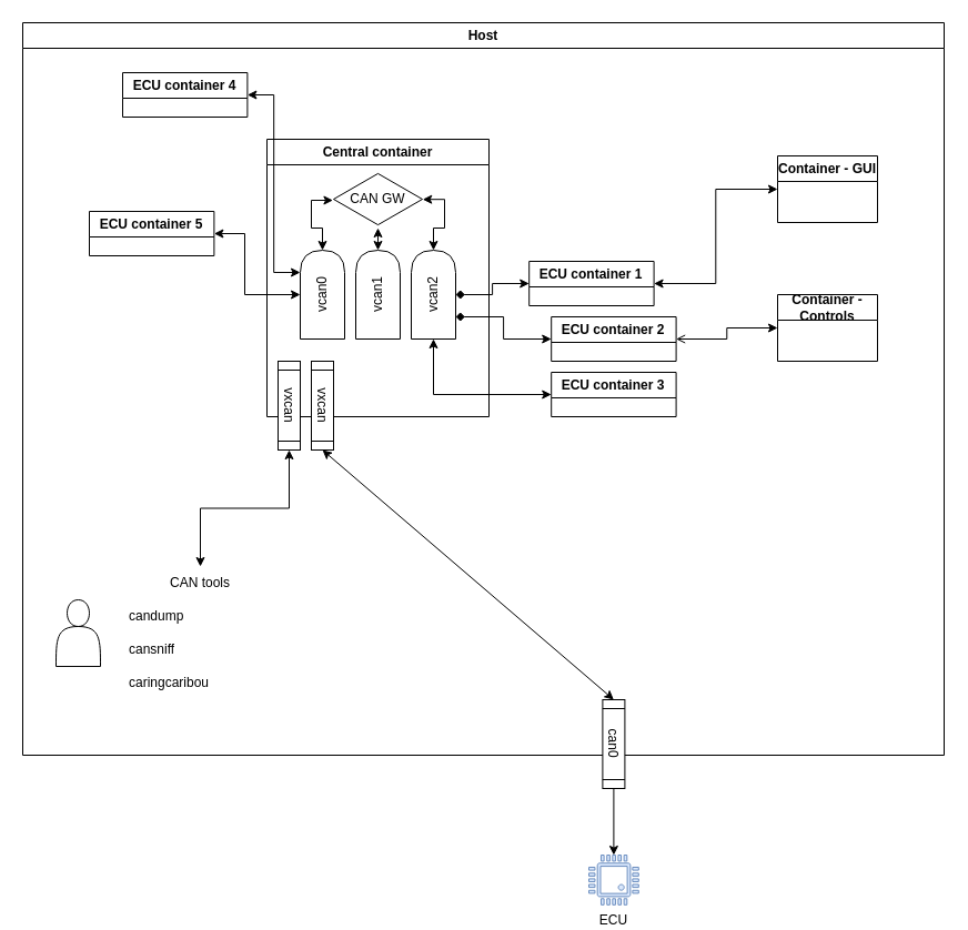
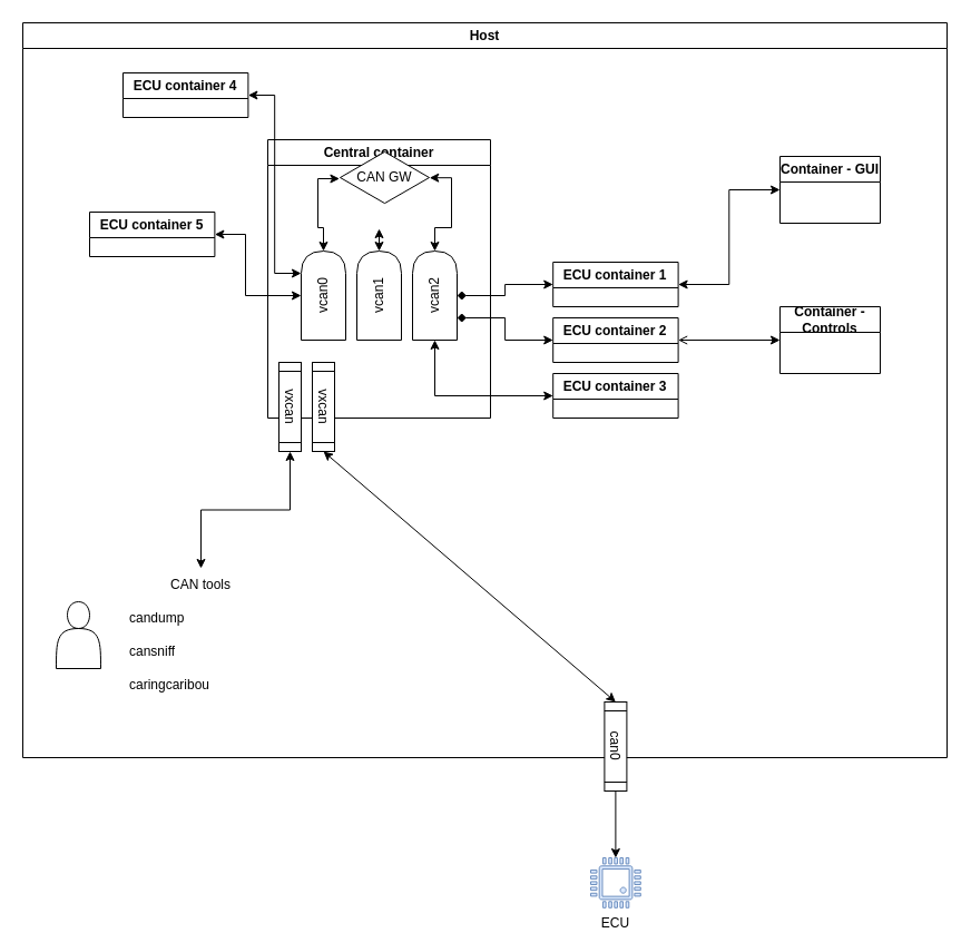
  <mxCell id="0" />
  <mxCell id="1" parent="0" />
  <mxCell id="2" value="Host" style="swimlane;whiteSpace=wrap;html=1;labelBackgroundColor=none;" parent="1" vertex="1"><mxGeometry x="20" y="20" width="830" height="660" as="geometry" /></mxCell>
  <mxCell id="3" value="" style="shape=actor;whiteSpace=wrap;html=1;labelBackgroundColor=none;" parent="2" vertex="1"><mxGeometry x="30" y="520" width="40" height="60" as="geometry" /></mxCell>
  <mxCell id="4" value="CAN tools" style="swimlane;fontStyle=0;childLayout=stackLayout;horizontal=1;startSize=30;horizontalStack=0;resizeParent=1;resizeParentMax=0;resizeLast=0;collapsible=1;marginBottom=0;whiteSpace=wrap;html=1;swimlaneLine=1;strokeColor=none;labelBackgroundColor=none;" parent="2" vertex="1"><mxGeometry x="90" y="490" width="140" height="120" as="geometry" /></mxCell>
  <mxCell id="5" value="candump&lt;span style=&quot;white-space: pre;&quot;&gt;&#09;&lt;/span&gt;&lt;span style=&quot;white-space: pre;&quot;&gt;&#09;&lt;/span&gt;" style="text;fillColor=none;align=left;verticalAlign=middle;spacingLeft=4;spacingRight=4;overflow=hidden;points=[[0,0.5],[1,0.5]];portConstraint=eastwest;rotatable=0;whiteSpace=wrap;html=1;rounded=1;labelBackgroundColor=none;" parent="4" vertex="1"><mxGeometry y="30" width="140" height="30" as="geometry" /></mxCell>
  <mxCell id="6" value="cansniff" style="text;fillColor=none;align=left;verticalAlign=middle;spacingLeft=4;spacingRight=4;overflow=hidden;points=[[0,0.5],[1,0.5]];portConstraint=eastwest;rotatable=0;whiteSpace=wrap;html=1;rounded=1;labelBackgroundColor=none;" parent="4" vertex="1"><mxGeometry y="60" width="140" height="30" as="geometry" /></mxCell>
  <mxCell id="7" value="caringcaribou" style="text;fillColor=none;align=left;verticalAlign=middle;spacingLeft=4;spacingRight=4;overflow=hidden;points=[[0,0.5],[1,0.5]];portConstraint=eastwest;rotatable=0;whiteSpace=wrap;html=1;glass=0;rounded=1;labelBackgroundColor=none;" parent="4" vertex="1"><mxGeometry y="90" width="140" height="30" as="geometry" /></mxCell>
  <mxCell id="8" style="edgeStyle=orthogonalEdgeStyle;rounded=0;orthogonalLoop=1;jettySize=auto;html=1;exitX=0;exitY=0.5;exitDx=0;exitDy=0;entryX=1;entryY=0.5;entryDx=0;entryDy=0;startArrow=classic;startFill=1;" edge="1" parent="2" source="9" target="26"><mxGeometry relative="1" as="geometry" /></mxCell>
  <mxCell id="9" value="Container - GUI" style="swimlane;whiteSpace=wrap;html=1;labelBackgroundColor=none;" parent="2" vertex="1"><mxGeometry x="680" y="120" width="90" height="60" as="geometry" /></mxCell>
  <mxCell id="10" style="edgeStyle=orthogonalEdgeStyle;rounded=0;orthogonalLoop=1;jettySize=auto;html=1;exitX=1;exitY=0.5;exitDx=0;exitDy=0;startArrow=classic;startFill=1;labelBackgroundColor=none;fontColor=default;" parent="2" source="23" target="4" edge="1"><mxGeometry relative="1" as="geometry" /></mxCell>
  <mxCell id="11" style="edgeStyle=orthogonalEdgeStyle;rounded=0;orthogonalLoop=1;jettySize=auto;html=1;exitX=0;exitY=0.5;exitDx=0;exitDy=0;entryX=1;entryY=0.5;entryDx=0;entryDy=0;startArrow=classic;startFill=1;endArrow=open;" edge="1" parent="2" source="12" target="30"><mxGeometry relative="1" as="geometry" /></mxCell>
- <mxCell id="12" value="Container - Controls" style="swimlane;whiteSpace=wrap;html=1;labelBackgroundColor=none;" parent="2" vertex="1"><mxGeometry x="680" y="245" width="90" height="60" as="geometry" /></mxCell>
+ <mxCell id="12" value="Container - Controls" style="swimlane;whiteSpace=wrap;html=1;labelBackgroundColor=none;" parent="2" vertex="1"><mxGeometry x="680" y="255" width="90" height="60" as="geometry" /></mxCell>
  <mxCell id="13" value="&lt;div&gt;can0&lt;/div&gt;" style="shape=process;whiteSpace=wrap;html=1;backgroundOutline=1;rotation=90;labelBackgroundColor=none;" parent="2" vertex="1"><mxGeometry x="492.4" y="640" width="80" height="20" as="geometry" /></mxCell>
  <mxCell id="14" value="" style="endArrow=classic;startArrow=classic;html=1;rounded=0;entryX=1;entryY=0.5;entryDx=0;entryDy=0;exitX=0;exitY=0.5;exitDx=0;exitDy=0;labelBackgroundColor=none;fontColor=default;" parent="2" source="13" target="24" edge="1"><mxGeometry width="50" height="50" relative="1" as="geometry"><mxPoint x="530" y="740" as="sourcePoint" /><mxPoint x="360" y="610" as="targetPoint" /></mxGeometry></mxCell>
  <mxCell id="15" value="Central container" style="swimlane;whiteSpace=wrap;html=1;labelBackgroundColor=none;" vertex="1" parent="2"><mxGeometry x="220" y="105" width="200" height="250" as="geometry" /></mxCell>
  <mxCell id="16" value="&lt;div&gt;vcan0&lt;/div&gt;" style="shape=delay;whiteSpace=wrap;html=1;rotation=-90;labelBackgroundColor=none;" vertex="1" parent="15"><mxGeometry x="10" y="120" width="80" height="40" as="geometry" /></mxCell>
  <mxCell id="17" value="&lt;div&gt;vcan1&lt;/div&gt;" style="shape=delay;whiteSpace=wrap;html=1;rotation=-90;labelBackgroundColor=none;" vertex="1" parent="15"><mxGeometry x="60" y="120" width="80" height="40" as="geometry" /></mxCell>
  <mxCell id="18" value="&lt;div&gt;vcan2&lt;/div&gt;" style="shape=delay;whiteSpace=wrap;html=1;rotation=-90;labelBackgroundColor=none;" vertex="1" parent="15"><mxGeometry x="110" y="120" width="80" height="40" as="geometry" /></mxCell>
- <mxCell id="19" value="CAN GW" style="html=1;whiteSpace=wrap;aspect=fixed;shape=isoRectangle;labelBackgroundColor=none;" vertex="1" parent="15"><mxGeometry x="60" y="30" width="80" height="48" as="geometry" /></mxCell>
+ <mxCell id="19" value="CAN GW" style="html=1;whiteSpace=wrap;aspect=fixed;shape=isoRectangle;labelBackgroundColor=none;" vertex="1" parent="15"><mxGeometry x="65" y="10" width="80" height="48" as="geometry" /></mxCell>
  <mxCell id="20" style="edgeStyle=orthogonalEdgeStyle;rounded=0;orthogonalLoop=1;jettySize=auto;html=1;entryX=-0.007;entryY=0.521;entryDx=0;entryDy=0;entryPerimeter=0;startArrow=classic;startFill=1;labelBackgroundColor=none;fontColor=default;" edge="1" parent="15" source="16" target="19"><mxGeometry relative="1" as="geometry" /></mxCell>
  <mxCell id="21" style="edgeStyle=orthogonalEdgeStyle;rounded=0;orthogonalLoop=1;jettySize=auto;html=1;entryX=1.003;entryY=0.504;entryDx=0;entryDy=0;entryPerimeter=0;startArrow=classic;startFill=1;labelBackgroundColor=none;fontColor=default;" edge="1" parent="15" source="18" target="19"><mxGeometry relative="1" as="geometry" /></mxCell>
  <mxCell id="22" value="" style="endArrow=classic;startArrow=classic;html=1;rounded=0;exitX=1;exitY=0.5;exitDx=0;exitDy=0;labelBackgroundColor=none;fontColor=default;" edge="1" parent="15" source="17"><mxGeometry width="50" height="50" relative="1" as="geometry"><mxPoint x="65" y="80" as="sourcePoint" /><mxPoint x="100" y="80" as="targetPoint" /></mxGeometry></mxCell>
  <mxCell id="23" value="vxcan" style="shape=process;whiteSpace=wrap;html=1;backgroundOutline=1;rotation=90;labelBackgroundColor=none;" parent="15" vertex="1"><mxGeometry x="-20" y="230" width="80" height="20" as="geometry" /></mxCell>
  <mxCell id="24" value="vxcan" style="shape=process;whiteSpace=wrap;html=1;backgroundOutline=1;rotation=90;labelBackgroundColor=none;" parent="15" vertex="1"><mxGeometry x="10" y="230" width="80" height="20" as="geometry" /></mxCell>
  <mxCell id="25" style="edgeStyle=orthogonalEdgeStyle;rounded=0;orthogonalLoop=1;jettySize=auto;html=1;exitX=0;exitY=0.5;exitDx=0;exitDy=0;entryX=0.5;entryY=1;entryDx=0;entryDy=0;startArrow=classic;startFill=1;endArrow=diamond;" edge="1" parent="2" source="26" target="18"><mxGeometry relative="1" as="geometry" /></mxCell>
- <mxCell id="26" value="&lt;div&gt;ECU container 1&lt;br&gt;&lt;/div&gt;" style="swimlane;whiteSpace=wrap;html=1;startSize=23;labelBackgroundColor=none;" vertex="1" parent="2"><mxGeometry x="456.2" y="215" width="112.4" height="40" as="geometry" /></mxCell>
+ <mxCell id="26" value="&lt;div&gt;ECU container 1&lt;br&gt;&lt;/div&gt;" style="swimlane;whiteSpace=wrap;html=1;startSize=23;labelBackgroundColor=none;" vertex="1" parent="2"><mxGeometry x="476.2" y="215" width="112.4" height="40" as="geometry" /></mxCell>
  <mxCell id="27" style="edgeStyle=orthogonalEdgeStyle;rounded=0;orthogonalLoop=1;jettySize=auto;html=1;exitX=0;exitY=0.5;exitDx=0;exitDy=0;entryX=0;entryY=0.5;entryDx=0;entryDy=0;startArrow=classic;startFill=1;" edge="1" parent="2" source="28" target="18"><mxGeometry relative="1" as="geometry" /></mxCell>
  <mxCell id="28" value="&lt;div&gt;ECU container 3&lt;br&gt;&lt;/div&gt;" style="swimlane;whiteSpace=wrap;html=1;startSize=23;labelBackgroundColor=none;" vertex="1" parent="2"><mxGeometry x="476.2" y="315" width="112.4" height="40" as="geometry" /></mxCell>
  <mxCell id="29" style="edgeStyle=orthogonalEdgeStyle;rounded=0;orthogonalLoop=1;jettySize=auto;html=1;exitX=0;exitY=0.5;exitDx=0;exitDy=0;entryX=0.25;entryY=1;entryDx=0;entryDy=0;startArrow=classic;startFill=1;endArrow=diamond;" edge="1" parent="2" source="30" target="18"><mxGeometry relative="1" as="geometry" /></mxCell>
  <mxCell id="30" value="&lt;div&gt;ECU container 2&lt;br&gt;&lt;/div&gt;" style="swimlane;whiteSpace=wrap;html=1;startSize=23;labelBackgroundColor=none;" vertex="1" parent="2"><mxGeometry x="476.2" y="265" width="112.4" height="40" as="geometry" /></mxCell>
  <mxCell id="31" style="edgeStyle=orthogonalEdgeStyle;rounded=0;orthogonalLoop=1;jettySize=auto;html=1;exitX=1;exitY=0.5;exitDx=0;exitDy=0;entryX=0.75;entryY=0;entryDx=0;entryDy=0;startArrow=classic;startFill=1;" edge="1" parent="2" source="32" target="16"><mxGeometry relative="1" as="geometry" /></mxCell>
  <mxCell id="32" value="&lt;div&gt;ECU container 4&lt;br&gt;&lt;/div&gt;" style="swimlane;whiteSpace=wrap;html=1;startSize=23;labelBackgroundColor=none;" parent="2" vertex="1"><mxGeometry x="90" y="45" width="112.4" height="40" as="geometry" /></mxCell>
  <mxCell id="33" style="edgeStyle=orthogonalEdgeStyle;rounded=0;orthogonalLoop=1;jettySize=auto;html=1;exitX=1;exitY=0.5;exitDx=0;exitDy=0;entryX=0.5;entryY=0;entryDx=0;entryDy=0;startArrow=classic;startFill=1;" edge="1" parent="2" source="34" target="16"><mxGeometry relative="1" as="geometry"><Array as="points"><mxPoint x="200" y="190" /><mxPoint x="200" y="245" /></Array></mxGeometry></mxCell>
  <mxCell id="34" value="&lt;div&gt;ECU container 5&lt;br&gt;&lt;/div&gt;" style="swimlane;whiteSpace=wrap;html=1;startSize=23;labelBackgroundColor=none;" vertex="1" parent="2"><mxGeometry x="60" y="170" width="112.4" height="40" as="geometry" /></mxCell>
  <mxCell id="35" value="ECU" style="pointerEvents=1;shadow=0;dashed=0;html=1;strokeColor=#6c8ebf;labelPosition=center;verticalLabelPosition=bottom;verticalAlign=top;align=center;outlineConnect=0;shape=mxgraph.veeam.cpu;labelBackgroundColor=none;fillColor=#dae8fc;" parent="1" vertex="1"><mxGeometry x="530" y="770" width="44.8" height="44.8" as="geometry" /></mxCell>
  <mxCell id="36" style="edgeStyle=orthogonalEdgeStyle;rounded=0;orthogonalLoop=1;jettySize=auto;html=1;exitX=1;exitY=0.5;exitDx=0;exitDy=0;labelBackgroundColor=none;fontColor=default;" parent="1" source="13" target="35" edge="1"><mxGeometry relative="1" as="geometry" /></mxCell>
